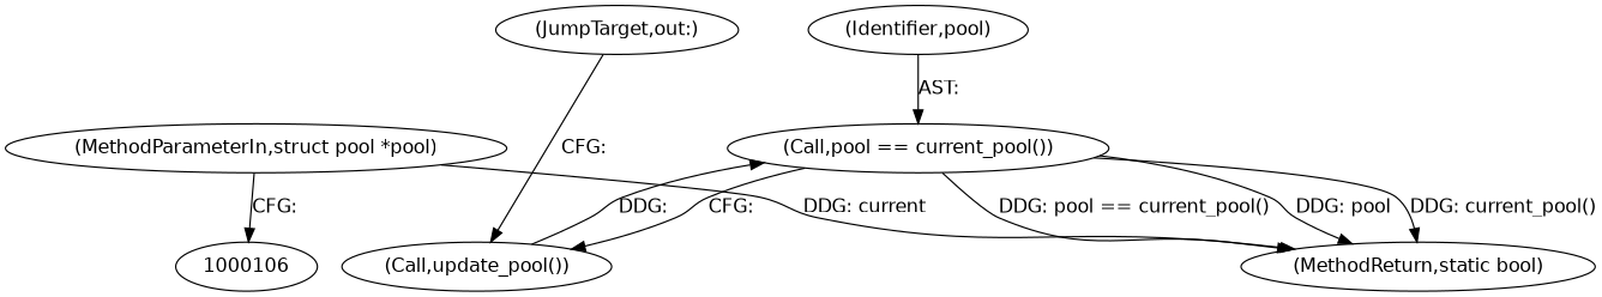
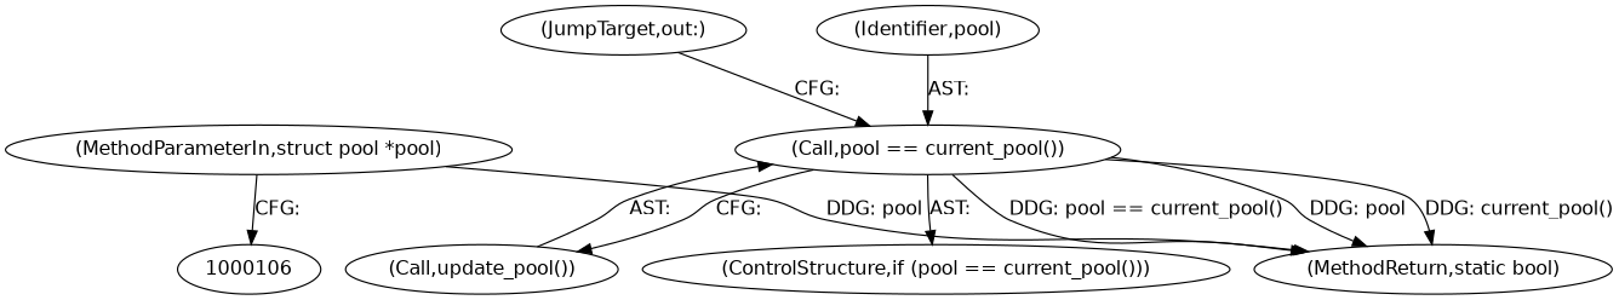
  digraph {
    fontname="DejaVu Sans"
    node [fontname="DejaVu Sans"]
    edge [fontname="DejaVu Sans"]
    n1 [label="(Call,pool == current_pool())"]
    n2 [label="(Call,update_pool())"]
+   n3 [label="(ControlStructure,if (pool == current_pool()))"]
    n4 [label="(MethodReturn,static bool)"]
    n5 [label="(MethodParameterIn,struct pool *pool)"]
    1000106
    n7 [label="(Identifier,pool)"]
    n8 [label="(JumpTarget,out:)"]
    n1 -> n2 [label="CFG: "]
+   n1 -> n3 [label="AST: "]
    n1 -> n4 [label="DDG: current_pool()"]
    n1 -> n4 [label="DDG: pool == current_pool()"]
    n1 -> n4 [label="DDG: pool"]
-   n2 -> n1 [label="DDG: "]
-   n5 -> n4 [label="DDG: current"]
+   n2 -> n1 [label="AST: "]
+   n5 -> n4 [label="DDG: pool"]
    n5 -> 1000106 [label="CFG: "]
    n7 -> n1 [label="AST: "]
-   n8 -> n2 [label="CFG: "]
+   n8 -> n1 [label="CFG: "]
  }
